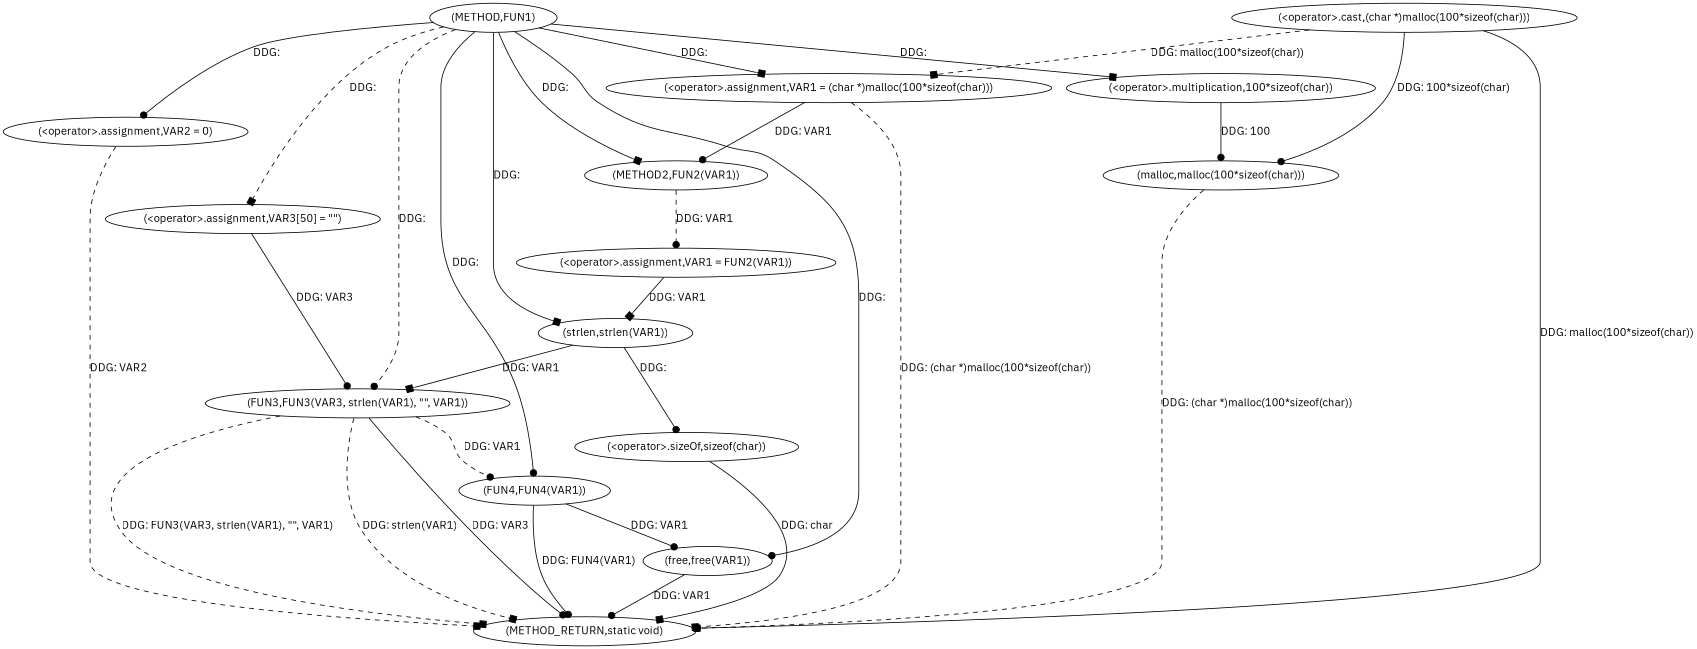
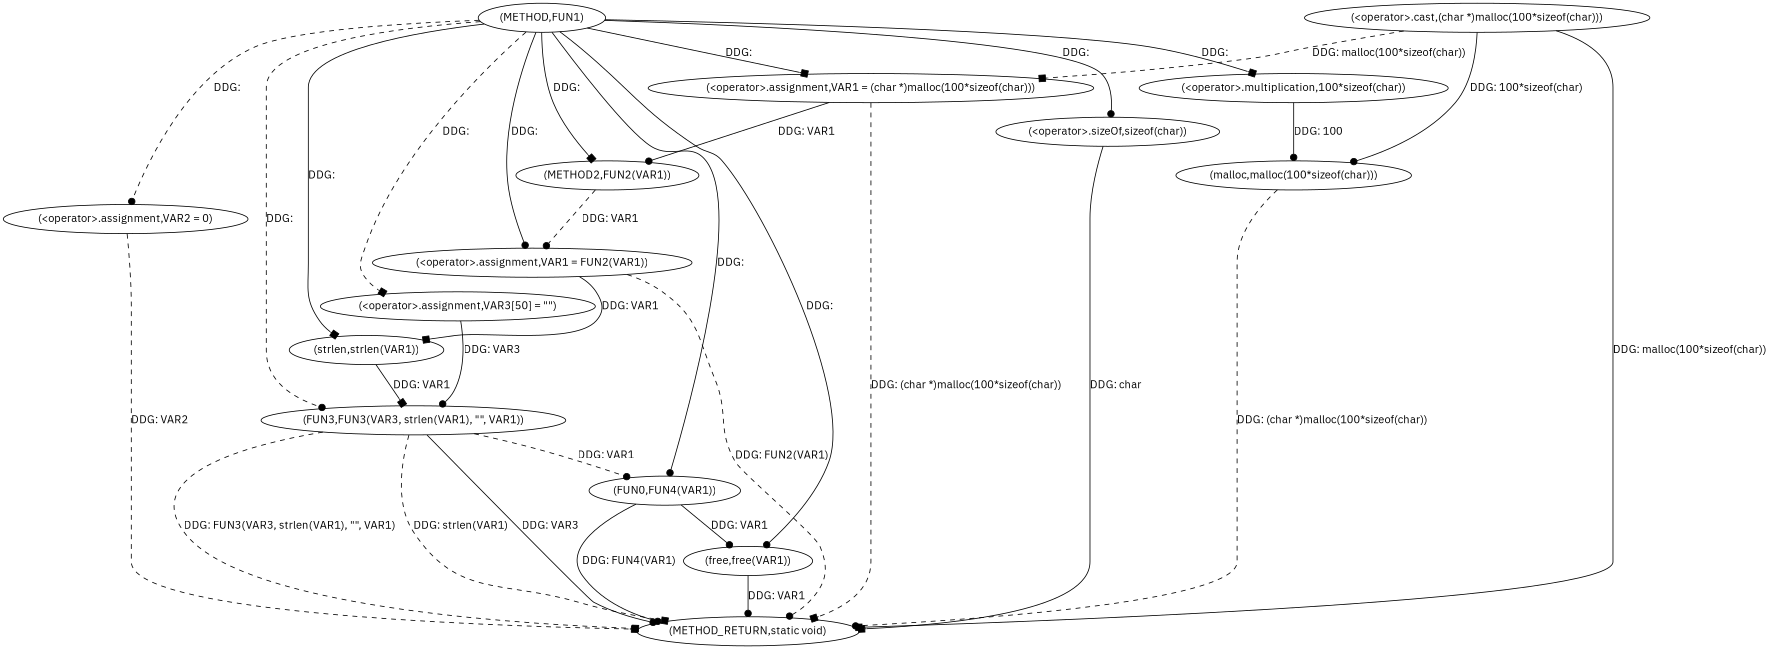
  digraph {
    fontname="IBM Plex Sans"
    node [fontname="IBM Plex Sans"]
    edge [arrowhead=dot fontname="IBM Plex Sans" style=solid]
    n1 [label="(METHOD,FUN1)"]
    n2 [label="(<operator>.assignment,VAR1 = (char *)malloc(100*sizeof(char)))"]
    n3 [label="(<operator>.multiplication,100*sizeof(char))"]
    n4 [label="(<operator>.sizeOf,sizeof(char))"]
    n5 [label="(<operator>.assignment,VAR2 = 0)"]
    n6 [label="(<operator>.assignment,VAR1 = FUN2(VAR1))"]
    n7 [label="(METHOD2,FUN2(VAR1))"]
    n8 [label="(<operator>.assignment,VAR3[50] = \"\")"]
    n9 [label="(FUN3,FUN3(VAR3, strlen(VAR1), \"\", VAR1))"]
    n10 [label="(strlen,strlen(VAR1))"]
-   n11 [label="(FUN4,FUN4(VAR1))"]
+   n11 [label="(FUN0,FUN4(VAR1))"]
    n12 [label="(free,free(VAR1))"]
    n13 [label="(METHOD_RETURN,static void)"]
    n14 [label="(malloc,malloc(100*sizeof(char)))"]
    n15 [label="(<operator>.cast,(char *)malloc(100*sizeof(char)))"]
    n1 -> n2 [arrowhead=box label="DDG: "]
    n1 -> n3 [arrowhead=box label="DDG: "]
-   n10 -> n4 [label="DDG: "]
-   n1 -> n5 [label="DDG: "]
+   n1 -> n4 [label="DDG: "]
+   n1 -> n5 [label="DDG: " style=dashed]
+   n1 -> n6 [label="DDG: "]
    n1 -> n7 [arrowhead=box label="DDG: "]
    n1 -> n8 [arrowhead=box label="DDG: " style=dashed]
    n1 -> n9 [label="DDG: " style=dashed]
    n1 -> n10 [arrowhead=box label="DDG: "]
    n1 -> n11 [label="DDG: "]
    n1 -> n12 [label="DDG: "]
    n2 -> n7 [label="DDG: VAR1"]
    n2 -> n13 [arrowhead=box label="DDG: (char *)malloc(100*sizeof(char))" style=dashed]
    n3 -> n14 [label="DDG: 100"]
    n4 -> n13 [arrowhead=box label="DDG: char"]
    n5 -> n13 [arrowhead=box label="DDG: VAR2" style=dashed]
    n6 -> n10 [arrowhead=box label="DDG: VAR1"]
+   n6 -> n13 [label="DDG: FUN2(VAR1)" style=dashed]
    n7 -> n6 [label="DDG: VAR1" style=dashed]
    n8 -> n9 [label="DDG: VAR3"]
    n9 -> n11 [label="DDG: VAR1" style=dashed]
    n9 -> n13 [label="DDG: VAR3"]
    n9 -> n13 [arrowhead=box label="DDG: FUN3(VAR3, strlen(VAR1), \"\", VAR1)" style=dashed]
    n9 -> n13 [arrowhead=box label="DDG: strlen(VAR1)" style=dashed]
    n10 -> n9 [arrowhead=box label="DDG: VAR1"]
    n11 -> n12 [label="DDG: VAR1"]
    n11 -> n13 [label="DDG: FUN4(VAR1)"]
    n12 -> n13 [label="DDG: VAR1"]
    n14 -> n13 [label="DDG: (char *)malloc(100*sizeof(char))" style=dashed]
    n15 -> n2 [arrowhead=box label="DDG: malloc(100*sizeof(char))" style=dashed]
    n15 -> n13 [arrowhead=box label="DDG: malloc(100*sizeof(char))"]
    n15 -> n14 [label="DDG: 100*sizeof(char)"]
  }
